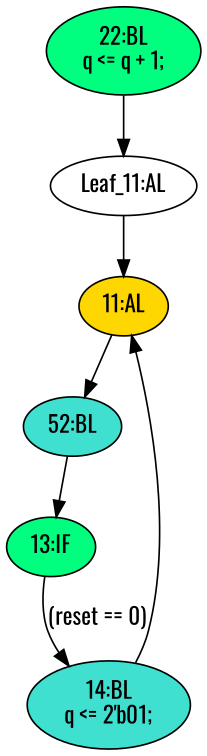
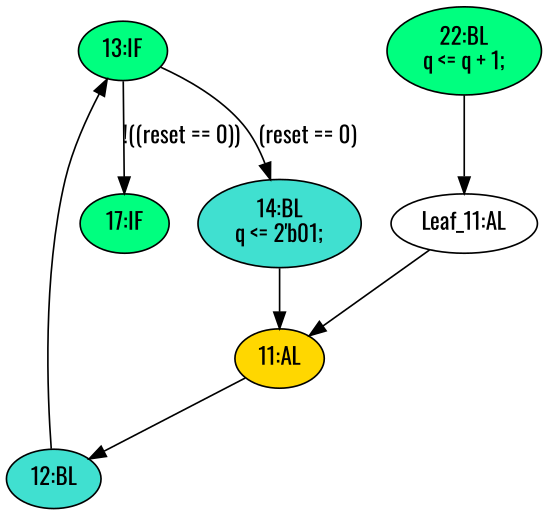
  strict digraph {
    fontname=Oswald
    node [fillcolor=springgreen fontname=Oswald statements="[]" style=filled typ=Block]
    edge [cond="[]" fontname=Oswald lineno=None]
+   n1 [ast="<pyverilog.vparser.ast.IfStatement object at 0x7f21056ce550>" label="17:IF" typ=IfStatement]
    n2 [ast="<pyverilog.vparser.ast.Block object at 0x7f21056ce4d0>" label="22:BL\nq <= q + 1;" statements="[<pyverilog.vparser.ast.NonblockingSubstitution object at 0x7f2105731050>]"]
    n3 [def_var="['q']" label="Leaf_11:AL" fillcolor="" statements="" style="" typ=""]
    n4 [ast="<pyverilog.vparser.ast.Always object at 0x7f21057b5e10>" clk_sens=True fillcolor=gold label="11:AL" sens="['clk', 'reset']" typ=Always use_var="['reset', 'q']"]
    n5 [ast="<pyverilog.vparser.ast.Block object at 0x7f21057371d0>" fillcolor=turquoise label="14:BL\nq <= 2'b01;" statements="[<pyverilog.vparser.ast.NonblockingSubstitution object at 0x7f21056d6bd0>]"]
-   n6 [ast="<pyverilog.vparser.ast.Block object at 0x7f21057b50d0>" fillcolor=turquoise label="52:BL"]
+   n6 [ast="<pyverilog.vparser.ast.Block object at 0x7f21057b50d0>" fillcolor=turquoise label="12:BL"]
    n7 [ast="<pyverilog.vparser.ast.IfStatement object at 0x7f21056d6750>" label="13:IF" typ=IfStatement]
    n2 -> n3
    n3 -> n4 [cond="" lineno=""]
    n4 -> n6
    n5 -> n4
    n6 -> n7
+   n7 -> n1 [cond="['reset']" label="!((reset == 0))" lineno=13]
    n7 -> n5 [cond="['reset']" label="(reset == 0)" lineno=13]
  }
